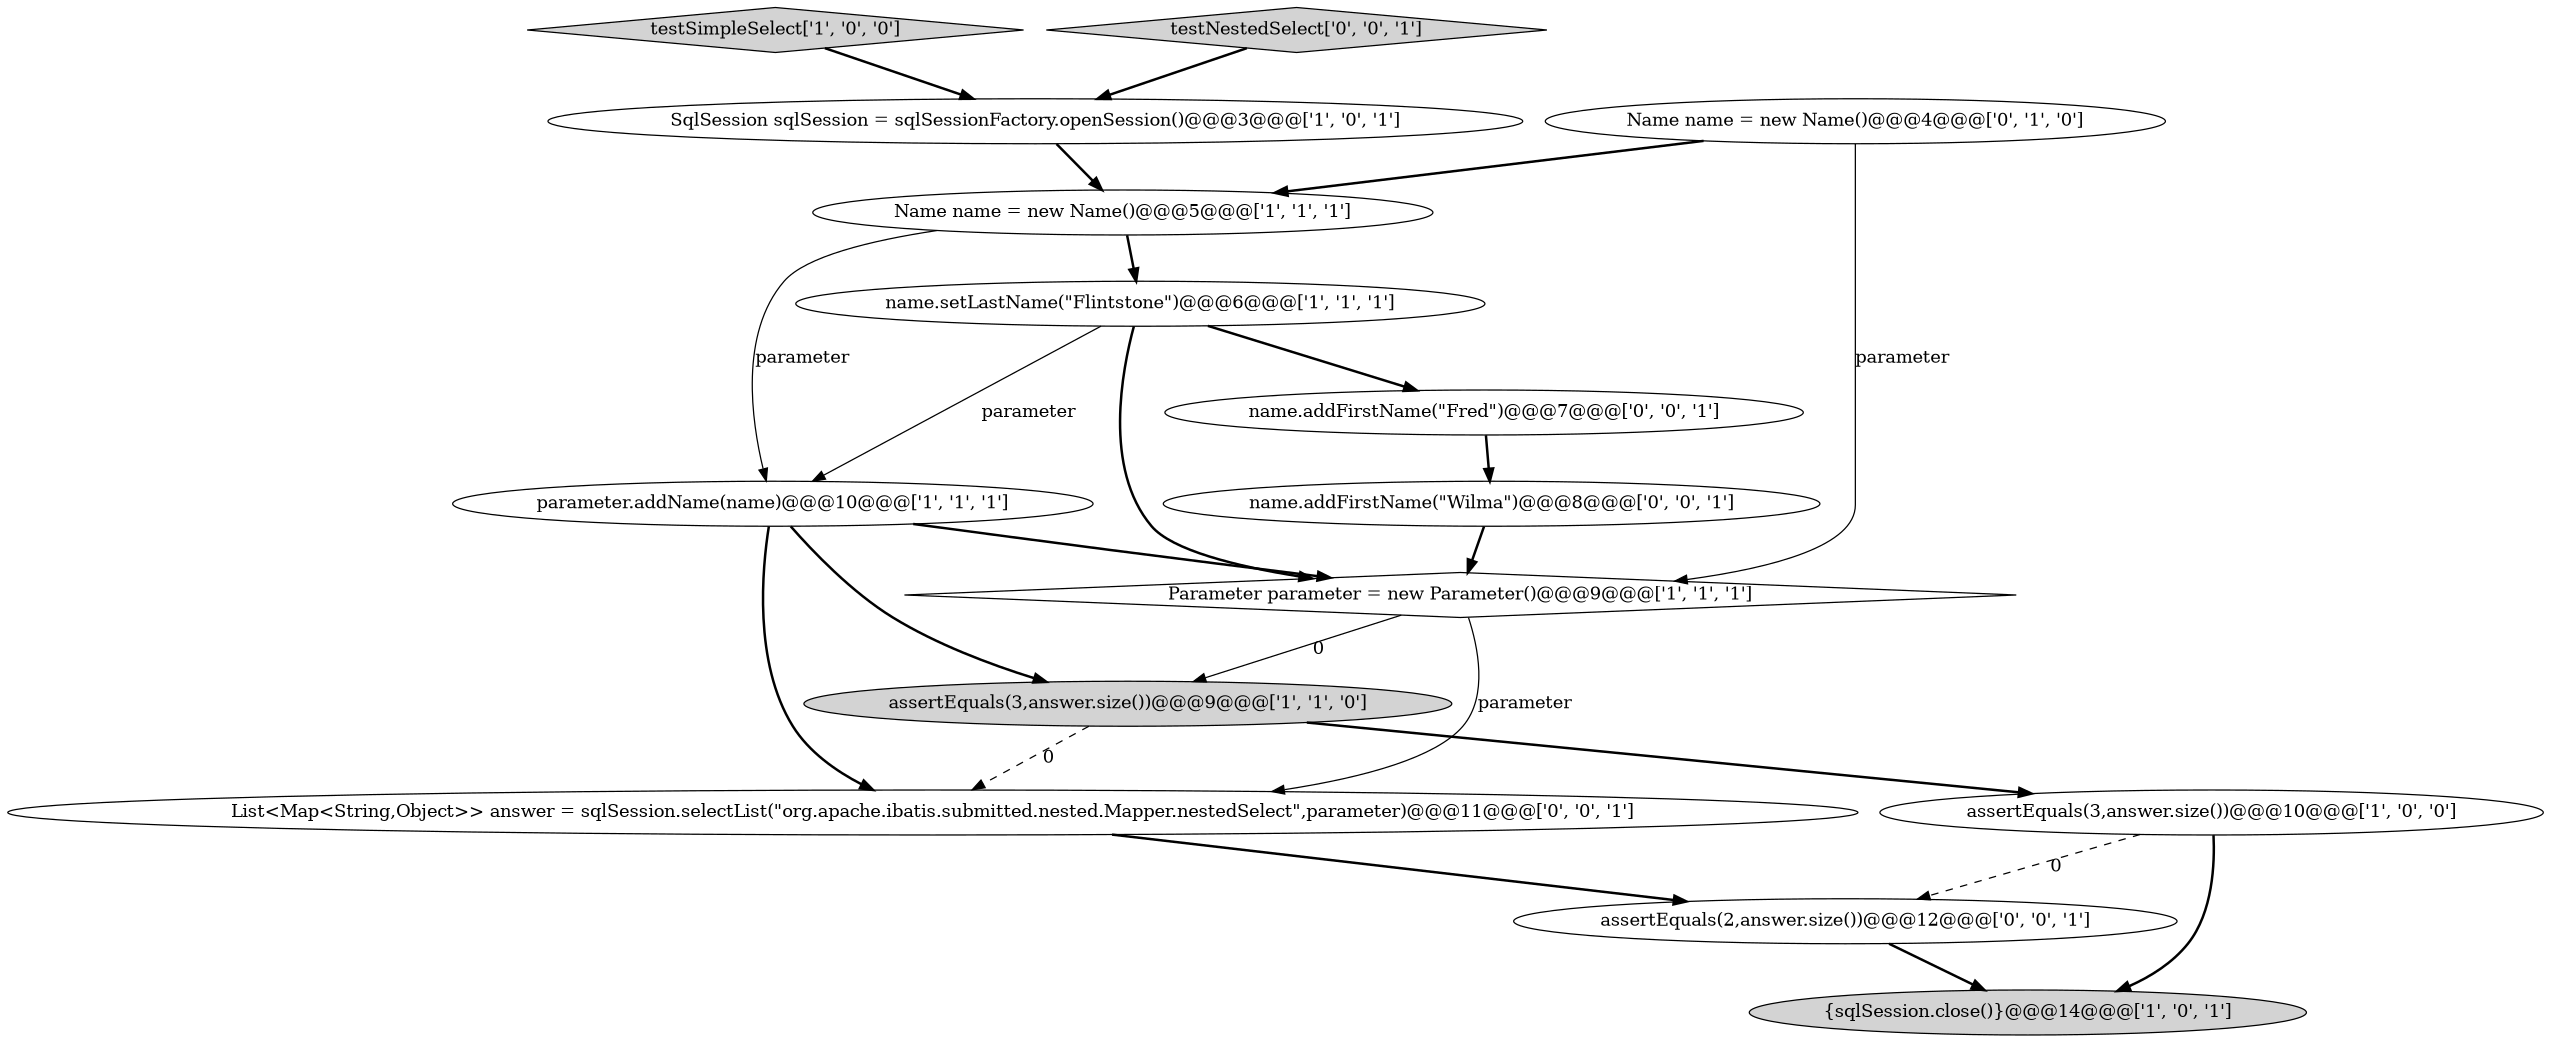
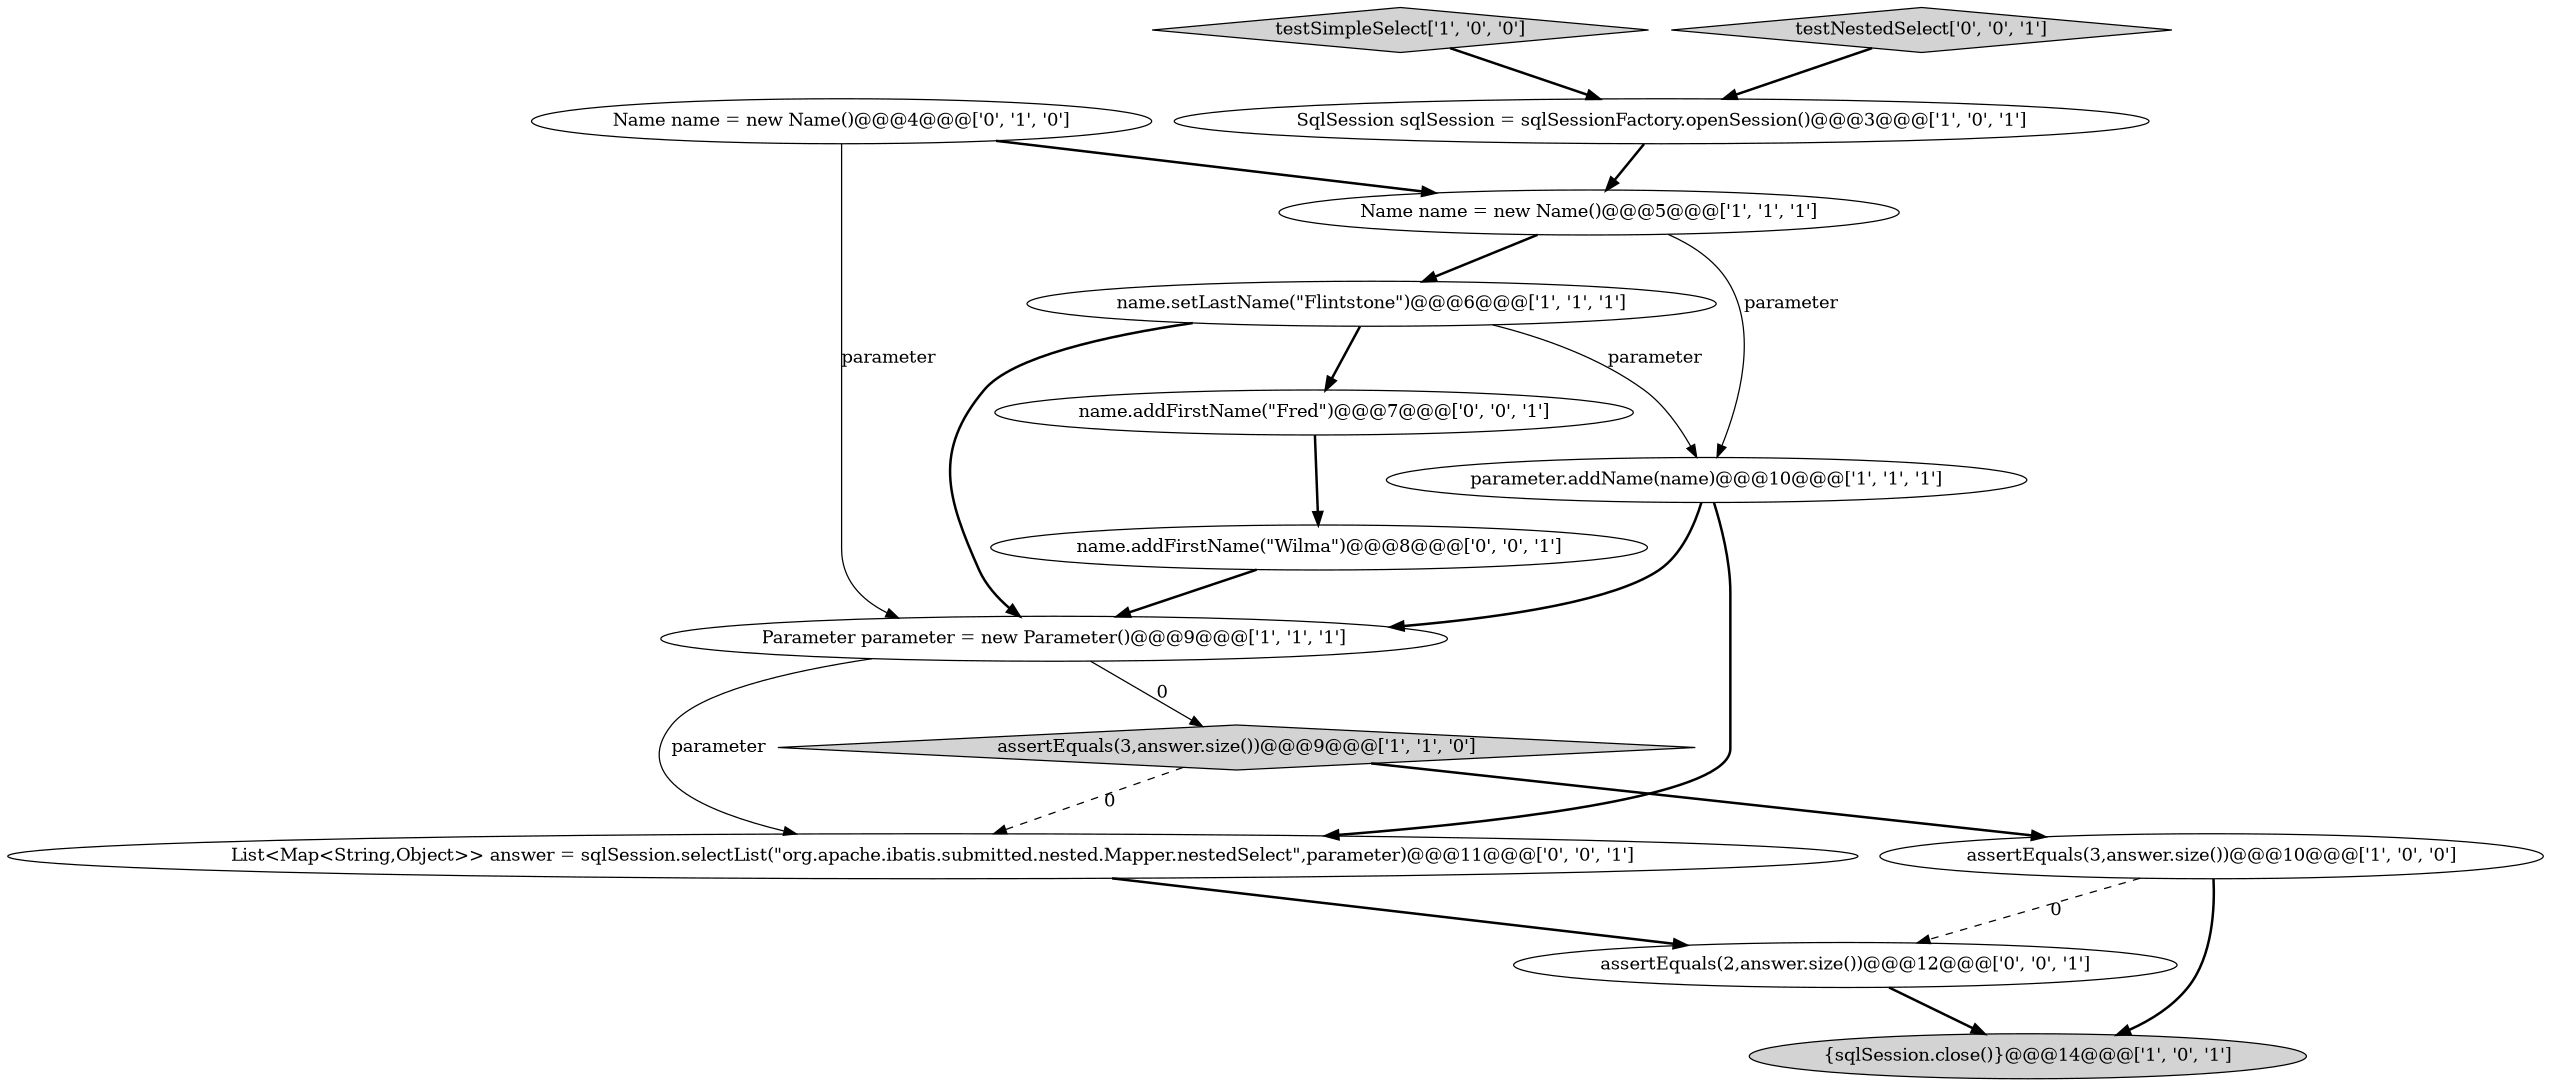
  digraph {
    node [fillcolor=white shape=ellipse style=filled]
    edge [style=bold]
    n1 [fillcolor=lightgray label="{sqlSession.close()}@@@14@@@['1', '0', '1']"]
    n2 [label="parameter.addName(name)@@@10@@@['1', '1', '1']"]
-   n3 [fillcolor=lightgray label="assertEquals(3,answer.size())@@@9@@@['1', '1', '0']"]
+   n3 [fillcolor=lightgray label="assertEquals(3,answer.size())@@@9@@@['1', '1', '0']" shape=diamond]
    n4 [label="List<Map<String,Object>> answer = sqlSession.selectList(\"org.apache.ibatis.submitted.nested.Mapper.nestedSelect\",parameter)@@@11@@@['0', '0', '1']"]
-   n5 [label="Parameter parameter = new Parameter()@@@9@@@['1', '1', '1']" shape=diamond]
+   n5 [label="Parameter parameter = new Parameter()@@@9@@@['1', '1', '1']"]
    n6 [label="assertEquals(3,answer.size())@@@10@@@['1', '0', '0']"]
    n7 [label="assertEquals(2,answer.size())@@@12@@@['0', '0', '1']"]
    n8 [label="name.addFirstName(\"Fred\")@@@7@@@['0', '0', '1']"]
    n9 [label="name.addFirstName(\"Wilma\")@@@8@@@['0', '0', '1']"]
    n10 [label="Name name = new Name()@@@4@@@['0', '1', '0']"]
    n11 [label="Name name = new Name()@@@5@@@['1', '1', '1']"]
    n12 [label="name.setLastName(\"Flintstone\")@@@6@@@['1', '1', '1']"]
    n13 [fillcolor=lightgray label="testSimpleSelect['1', '0', '0']" shape=diamond]
    n14 [label="SqlSession sqlSession = sqlSessionFactory.openSession()@@@3@@@['1', '0', '1']"]
    n15 [fillcolor=lightgray label="testNestedSelect['0', '0', '1']" shape=diamond]
-   n2 -> n3
    n2 -> n4
    n2 -> n5
    n3 -> n4 [label=0 style=dashed]
    n3 -> n6
    n4 -> n7
    n5 -> n3 [label=0 style=solid]
    n5 -> n4 [label=parameter style=solid]
    n6 -> n1
    n6 -> n7 [label=0 style=dashed]
    n7 -> n1
    n8 -> n9
    n9 -> n5
    n10 -> n5 [label=parameter style=solid]
    n10 -> n11
    n11 -> n2 [label=parameter style=solid]
    n11 -> n12
    n12 -> n2 [label=parameter style=solid]
    n12 -> n5
    n12 -> n8
    n13 -> n14
    n14 -> n11
    n15 -> n14
  }
